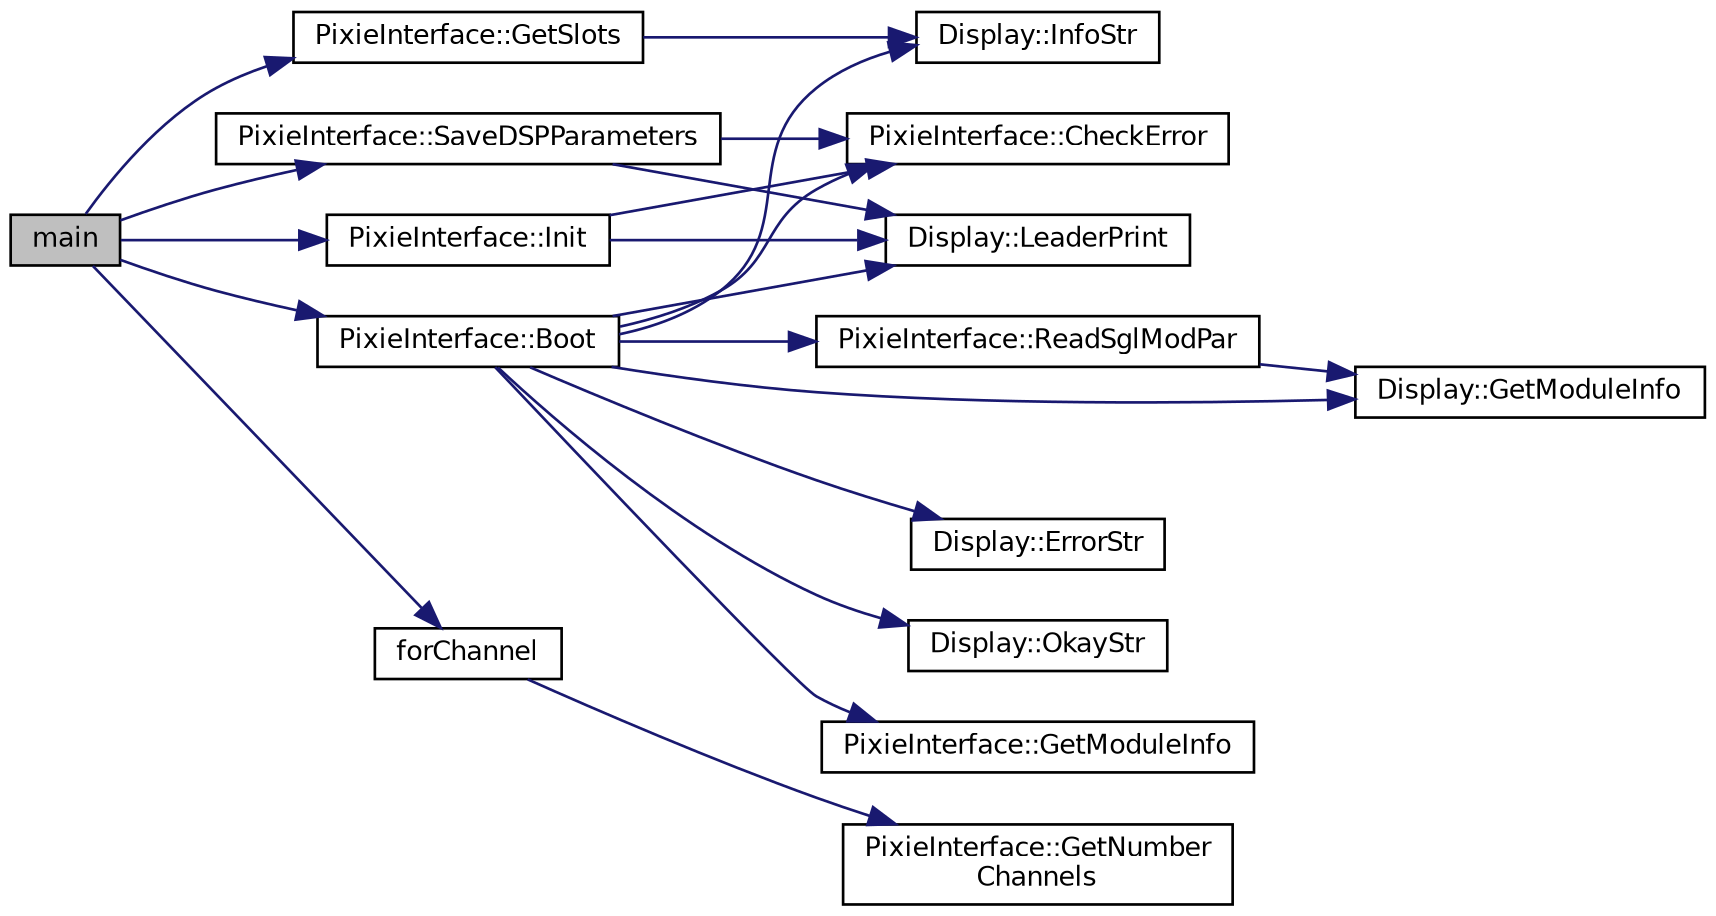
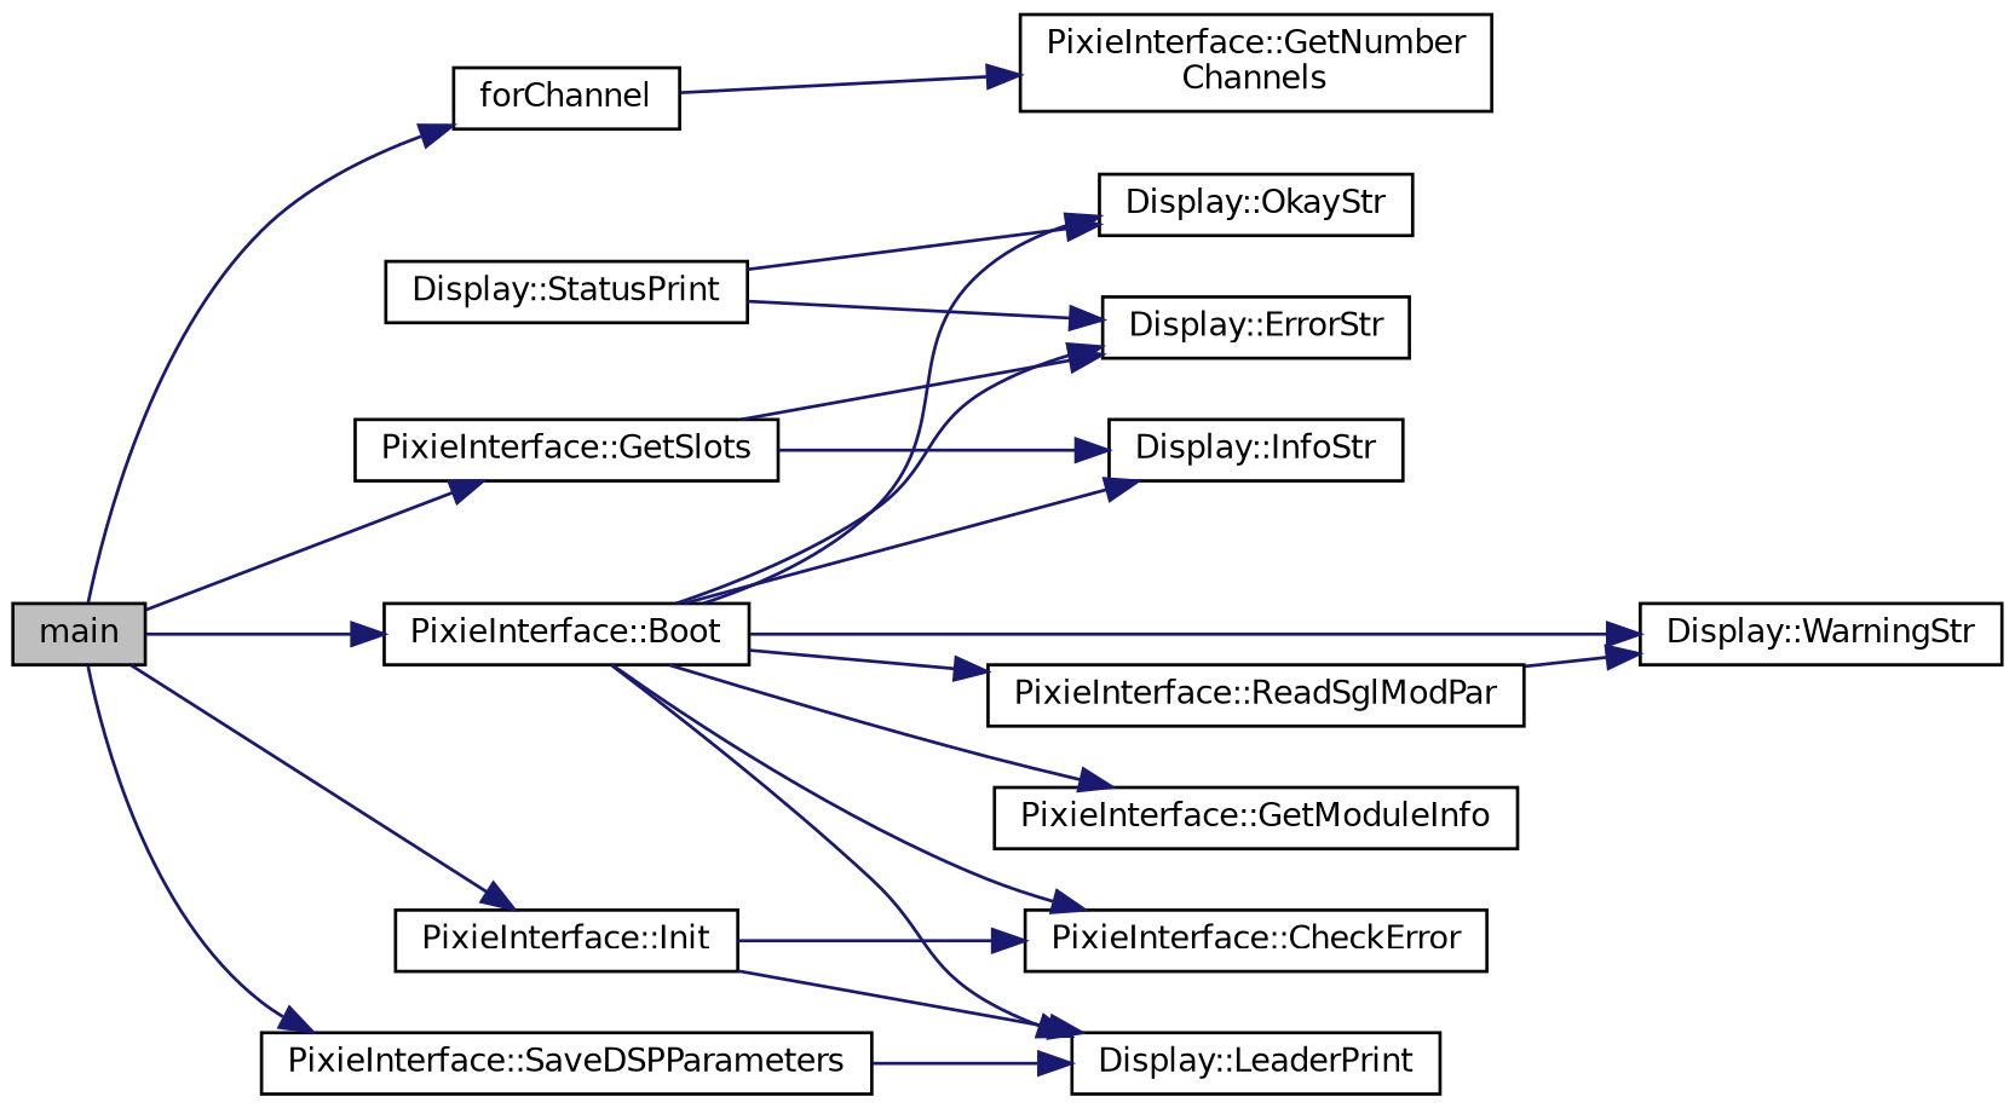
  digraph {
    rankdir=LR
    node [color=black fillcolor=white fontname=Helvetica fontsize=10 shape=record style=filled]
    edge [color=midnightblue fontname=Helvetica fontsize=10 labelfontname=Helvetica labelfontsize=10 style=solid]
    n1 [fillcolor=grey75 fontcolor=black height=0.2 label=main width=0.4]
    n2 [height=0.2 label="PixieInterface::GetSlots" width=0.4]
    n3 [height=0.2 label="PixieInterface::Init" width=0.4]
    n4 [height=0.2 label="PixieInterface::Boot" width=0.4]
    n5 [height=0.2 label=forChannel width=0.4]
    n6 [height=0.2 label="PixieInterface::SaveDSPParameters" width=0.4]
    n7 [height=0.2 label="Display::ErrorStr" width=0.4]
    n8 [height=0.2 label="Display::InfoStr" width=0.4]
    n9 [height=0.2 label="Display::LeaderPrint" width=0.4]
    n10 [height=0.2 label="PixieInterface::CheckError" width=0.4]
    n11 [height=0.2 label="Display::OkayStr" width=0.4]
    n12 [height=0.2 label="PixieInterface::GetModuleInfo" width=0.4]
    n13 [height=0.2 label="PixieInterface::ReadSglModPar" width=0.4]
-   n14 [height=0.2 label="Display::GetModuleInfo" width=0.4]
+   n14 [height=0.2 label="Display::WarningStr" width=0.4]
    n15 [height=0.2 label="PixieInterface::GetNumber\lChannels" width=0.4]
+   n16 [height=0.2 label="Display::StatusPrint" width=0.4]
    n1 -> n2
    n1 -> n3
    n1 -> n4
    n1 -> n5
    n1 -> n6
+   n2 -> n7
    n2 -> n8
    n3 -> n9
    n3 -> n10
    n4 -> n7
    n4 -> n8
    n4 -> n9
    n4 -> n10
    n4 -> n11
    n4 -> n12
    n4 -> n13
    n4 -> n14
    n5 -> n15
    n6 -> n9
-   n6 -> n10
    n13 -> n14
+   n16 -> n7
+   n16 -> n11
  }
